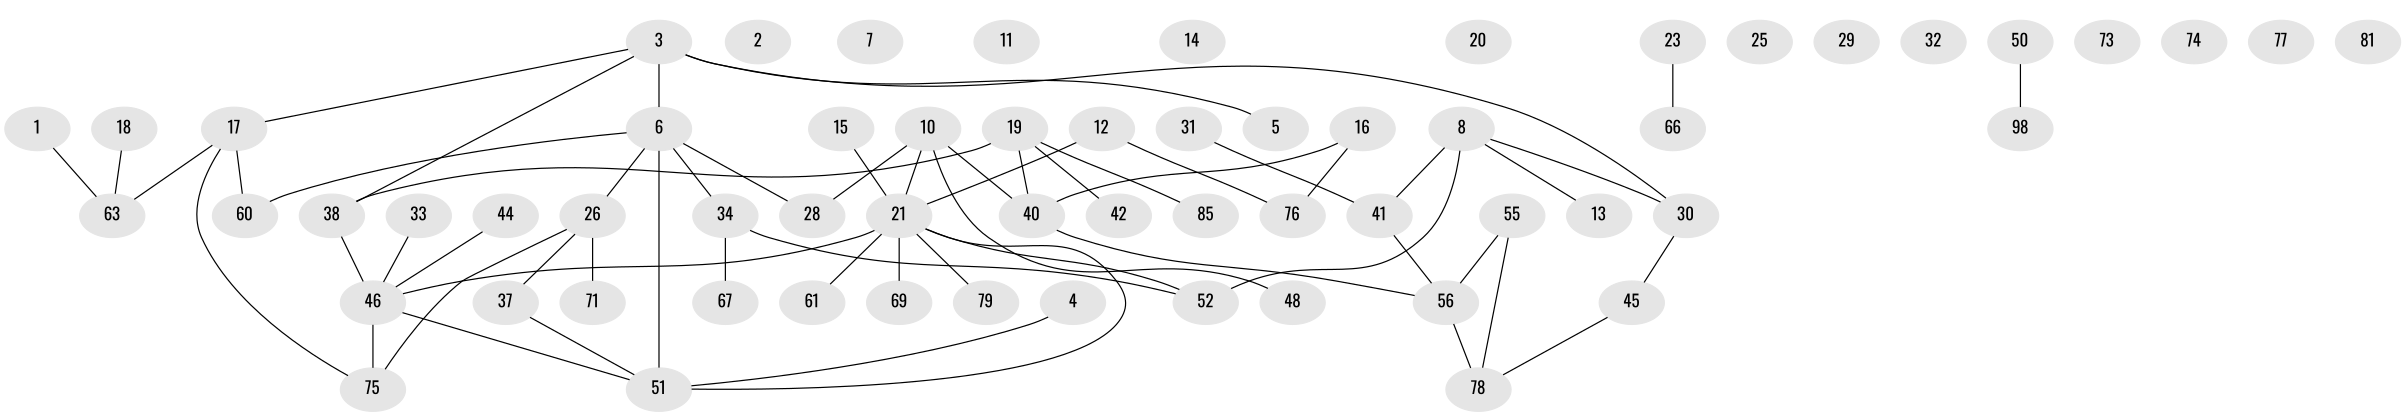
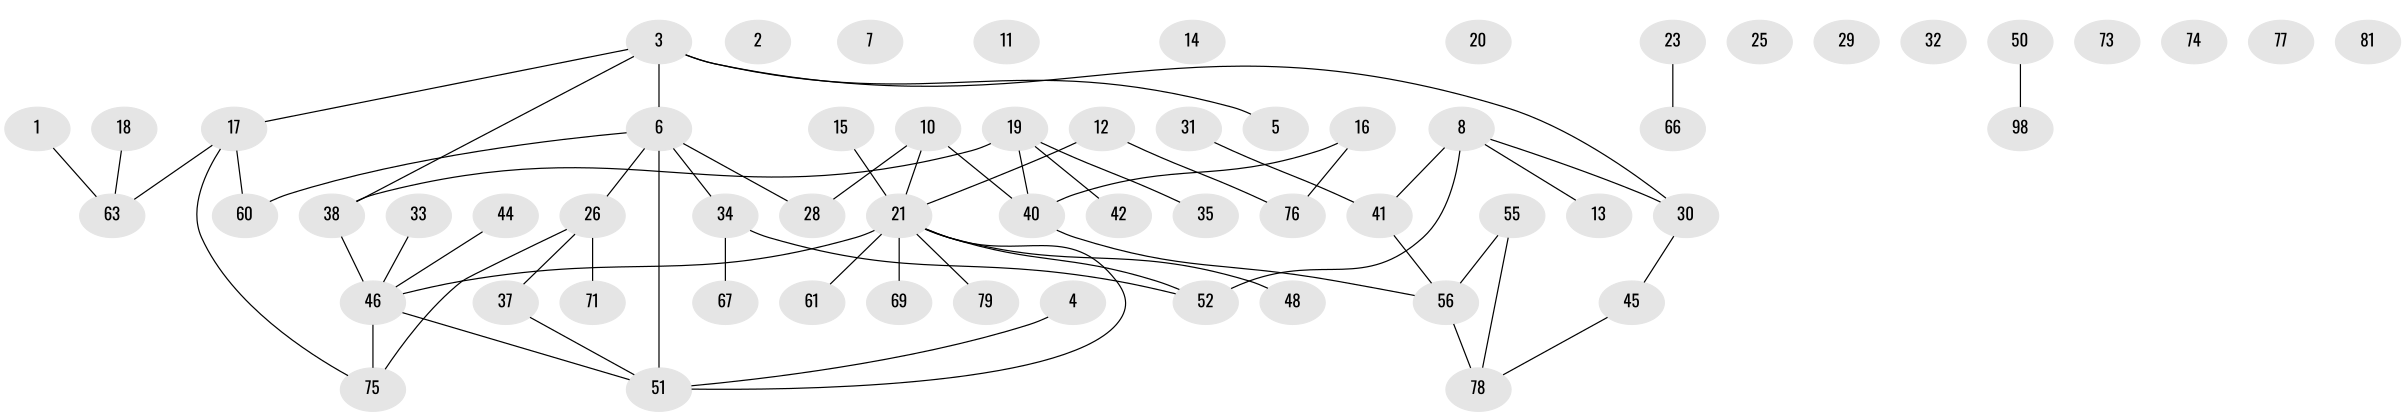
  graph {
    fontname=Oswald
    node [color=gray90 fontname=Oswald style=filled]
    edge [fontname=Oswald]
    63 [super="+82"]
    1
    2
    3 [super="+88"]
    5
    6 [super="+47"]
    17 [super="+39"]
    30 [super="+59"]
    38
    51 [super="+70"]
    26 [super="+90"]
    28
    34 [super="+49"]
    60 [super="+64"]
    75
    45 [super="+72"]
    46 [super="+54"]
    4
    37
    71
    52 [super="+53"]
    67
    7
    8 [super="+9"]
    13
    41 [super="+43"]
    56 [super="+87"]
    10 [super="+22"]
    21 [super="+24"]
    40
    48 [super="+65"]
    61 [super="+89"]
    69 [super="+83"]
    79
    11
    12 [super="+58"]
    76
    14
    15 [super="+84"]
    16 [super="+27"]
    18 [super="+36"]
    19 [super="+80"]
    42
-   85
+   85 [label=35]
    20
    23
    66
    25
    29 [super="+35"]
    78
    31 [super="+57"]
    32
    33 [super="+86"]
    44
    n55 [label=98]
    50
    55 [super="+62"]
    73
    74
    77
    81
    1 -- 63
    3 -- 5
    3 -- 6
    3 -- 17
    3 -- 30
    3 -- 38
    6 -- 51
    6 -- 26
    6 -- 28
    6 -- 34
    6 -- 60
    17 -- 63
    17 -- 60
    17 -- 75
    30 -- 45
    38 -- 46
    26 -- 75
    26 -- 37
    26 -- 71
    34 -- 52
    34 -- 67
    45 -- 78
    46 -- 51
    46 -- 75
    4 -- 51
    37 -- 51
    8 -- 30
    8 -- 52
    8 -- 13
    8 -- 41
    41 -- 56
    56 -- 78 [weight=2]
    10 -- 28
    10 -- 21
    10 -- 40
    21 -- 51
    21 -- 46
    21 -- 52
-   10 -- 48
+   21 -- 48
    21 -- 61
    21 -- 69
    21 -- 79
    40 -- 56
    12 -- 21
    12 -- 76
    15 -- 21
    16 -- 40
    16 -- 76
    18 -- 63
    19 -- 38 [weight=2]
    19 -- 40
    19 -- 42
    19 -- 85
    23 -- 66
    31 -- 41
    33 -- 46
    44 -- 46
    50 -- n55
    55 -- 56
    55 -- 78
  }
